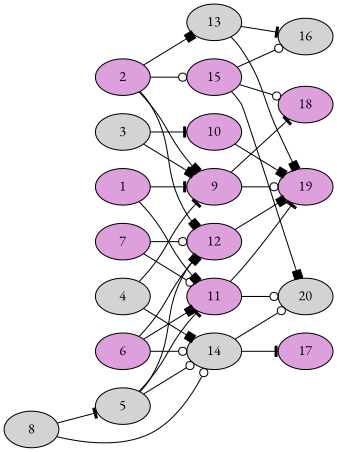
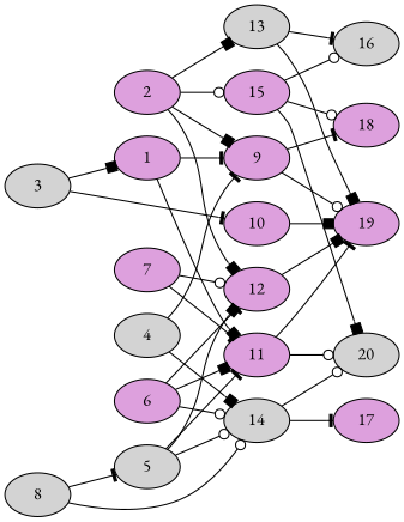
  digraph {
    fontname="EB Garamond"
    rankdir=LR
    node [alpha=0.01 fillcolor=plum fontname="EB Garamond" style=filled]
    edge [arrowhead=box fontname="EB Garamond"]
    1 [alpha=0.18 expect_size=29468672]
    9 [alpha=0.03 expect_size=25525248]
    11 [alpha=0.05 expect_size=18229248]
    18 [alpha=0.09 expect_size=23112704]
    19 [alpha=0.10 expect_size=12078080]
    20 [alpha=0.09 expect_size=18585600 fillcolor=lightgrey]
    2 [expect_size=5940224]
    12 [alpha=0.04 expect_size=12331008]
    13 [expect_size=14301184 fillcolor=lightgrey]
    15 [alpha=0.04 expect_size=6980608]
    16 [alpha=0.04 expect_size=25161728 fillcolor=lightgrey]
    3 [alpha=0.03 expect_size=13626368 fillcolor=lightgrey]
    10 [alpha=0.12 expect_size=48724992]
    4 [alpha=0.14 expect_size=20489216 fillcolor=lightgrey]
    14 [expect_size=20824064 fillcolor=lightgrey]
    17 [alpha=0.00 expect_size=19535872]
    5 [alpha=0.08 expect_size=38889472 fillcolor=lightgrey]
    6 [alpha=0.18 expect_size=7537664]
    7 [alpha=0.02 expect_size=23290880]
    8 [alpha=0.15 expect_size=47606784 fillcolor=lightgrey]
    1 -> 9 [arrowhead=tee]
    1 -> 11
    9 -> 18 [arrowhead=tee]
    9 -> 19 [arrowhead=odot]
    11 -> 19 [arrowhead=tee]
    11 -> 20 [arrowhead=odot]
    2 -> 9
    2 -> 12
    2 -> 13
    2 -> 15 [arrowhead=odot]
    12 -> 19
    13 -> 19
    13 -> 16 [arrowhead=tee]
    15 -> 18 [arrowhead=odot]
    15 -> 20
    15 -> 16 [arrowhead=odot]
-   3 -> 9
+   3 -> 1
    3 -> 10 [arrowhead=tee]
    10 -> 19
    4 -> 9 [arrowhead=tee]
    4 -> 14
    14 -> 20 [arrowhead=odot]
    14 -> 17 [arrowhead=tee]
    5 -> 11 [arrowhead=tee]
    5 -> 12
    5 -> 14 [arrowhead=odot]
    6 -> 11
-   6 -> 12
+   6 -> 12 [arrowhead=tee]
    6 -> 14 [arrowhead=odot]
-   7 -> 11 [arrowhead=odot]
+   7 -> 11 [arrowhead=tee]
    7 -> 12 [arrowhead=odot]
    8 -> 14 [arrowhead=odot]
    8 -> 5 [arrowhead=tee]
  }
